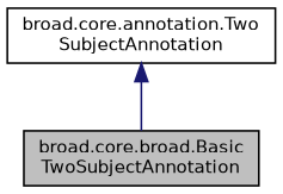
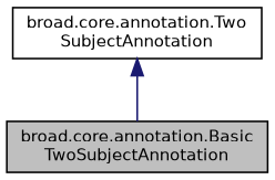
  digraph {
    node [color=black fontname=Helvetica fontsize=10 shape=record style=filled]
-   n1 [fillcolor=grey75 fontcolor=black height=0.2 label="broad.core.broad.Basic\lTwoSubjectAnnotation" width=0.4]
+   n1 [fillcolor=grey75 fontcolor=black height=0.2 label="broad.core.annotation.Basic\lTwoSubjectAnnotation" width=0.4]
    n2 [fillcolor=white height=0.2 label="broad.core.annotation.Two\lSubjectAnnotation" width=0.4]
    n2 -> n1 [color=midnightblue dir=back fontname=Helvetica fontsize=10 labelfontname=Helvetica labelfontsize=10 style=solid]
  }
